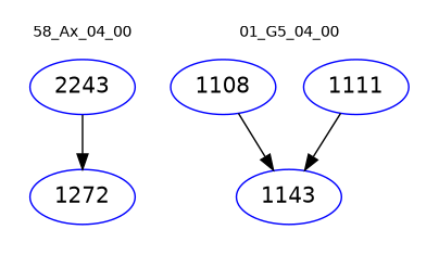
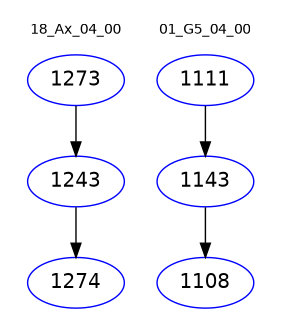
  digraph {
    fontname="DejaVu Sans"
    node [color=blue fontname="DejaVu Sans"]
    edge [color=black fontname="DejaVu Sans"]
-   n2 [label=2243]
-   n3 [label=1272]
+   n1 [label=1273]
+   n2 [label=1243]
+   n3 [label=1274]
    n4 [label=1111]
    n5 [label=1108]
    n6 [label=1143]
    subgraph cluster_1 {
      color=white
      fontsize=10
-     label="58_Ax_04_00"
+     label="18_Ax_04_00"
+     n1
      n2
      n3
    }
    subgraph cluster_2 {
      color=white
      fontsize=10
      label="01_G5_04_00"
      n4
      n5
      n6
    }
+   n1 -> n2
    n2 -> n3
    n4 -> n6
-   n5 -> n6
+   n6 -> n5
  }
